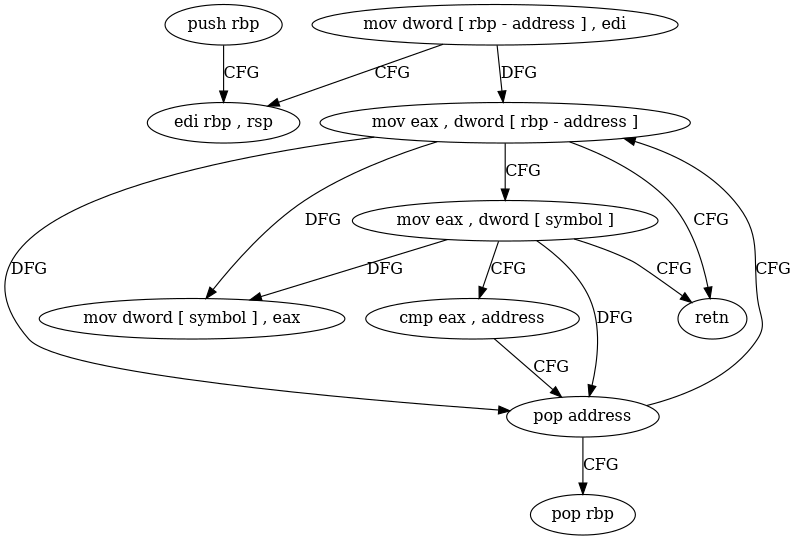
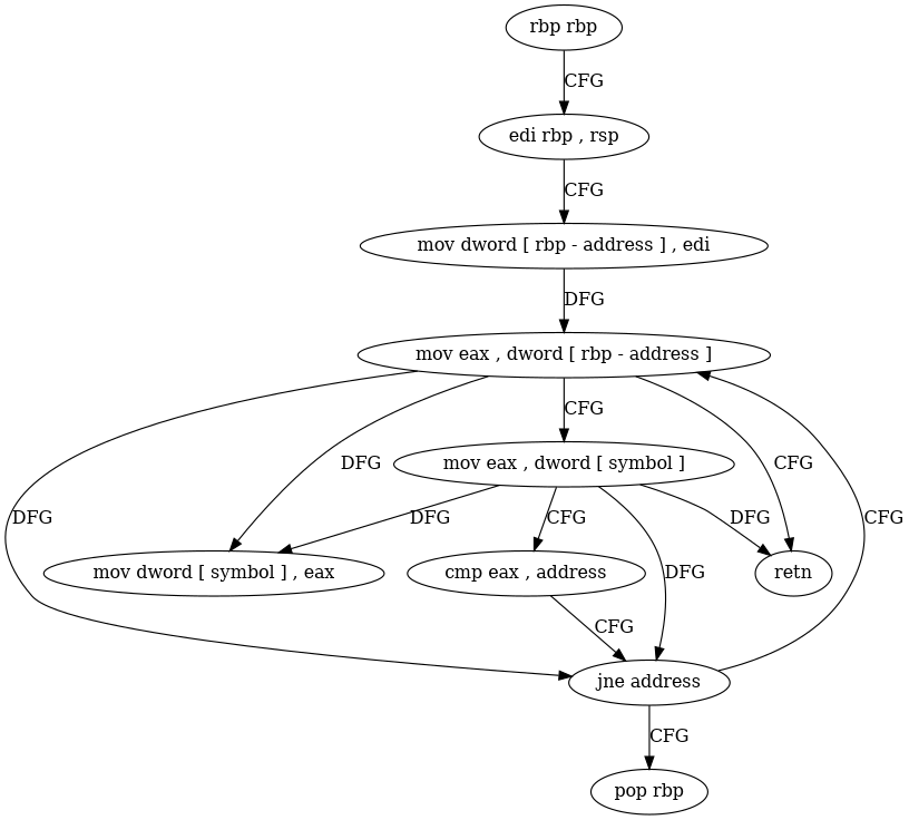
  digraph {
-   n1 [label="push rbp"]
+   n1 [label="rbp rbp"]
    n2 [label="edi rbp , rsp"]
    n3 [label="mov dword [ rbp - address ] , edi"]
    n4 [label="mov eax , dword [ rbp - address ]"]
    n5 [label="mov eax , dword [ symbol ]"]
    n6 [label="cmp eax , address"]
-   n7 [label="pop address"]
+   n7 [label="jne address"]
    n8 [label=retn]
    n9 [label="mov dword [ symbol ] , eax"]
    n10 [label="pop rbp"]
    n1 -> n2 [label=CFG]
-   n3 -> n2 [label=CFG]
+   n2 -> n3 [label=CFG]
    n3 -> n4 [label=DFG]
    n4 -> n5 [label=CFG]
    n4 -> n7 [label=DFG]
    n4 -> n8 [label=CFG]
    n4 -> n9 [label=DFG]
    n5 -> n6 [label=CFG]
    n5 -> n7 [label=DFG]
-   n5 -> n8 [label=CFG]
+   n5 -> n8 [label=DFG]
    n5 -> n9 [label=DFG]
    n6 -> n7 [label=CFG]
    n7 -> n4 [label=CFG]
    n7 -> n10 [label=CFG]
  }
